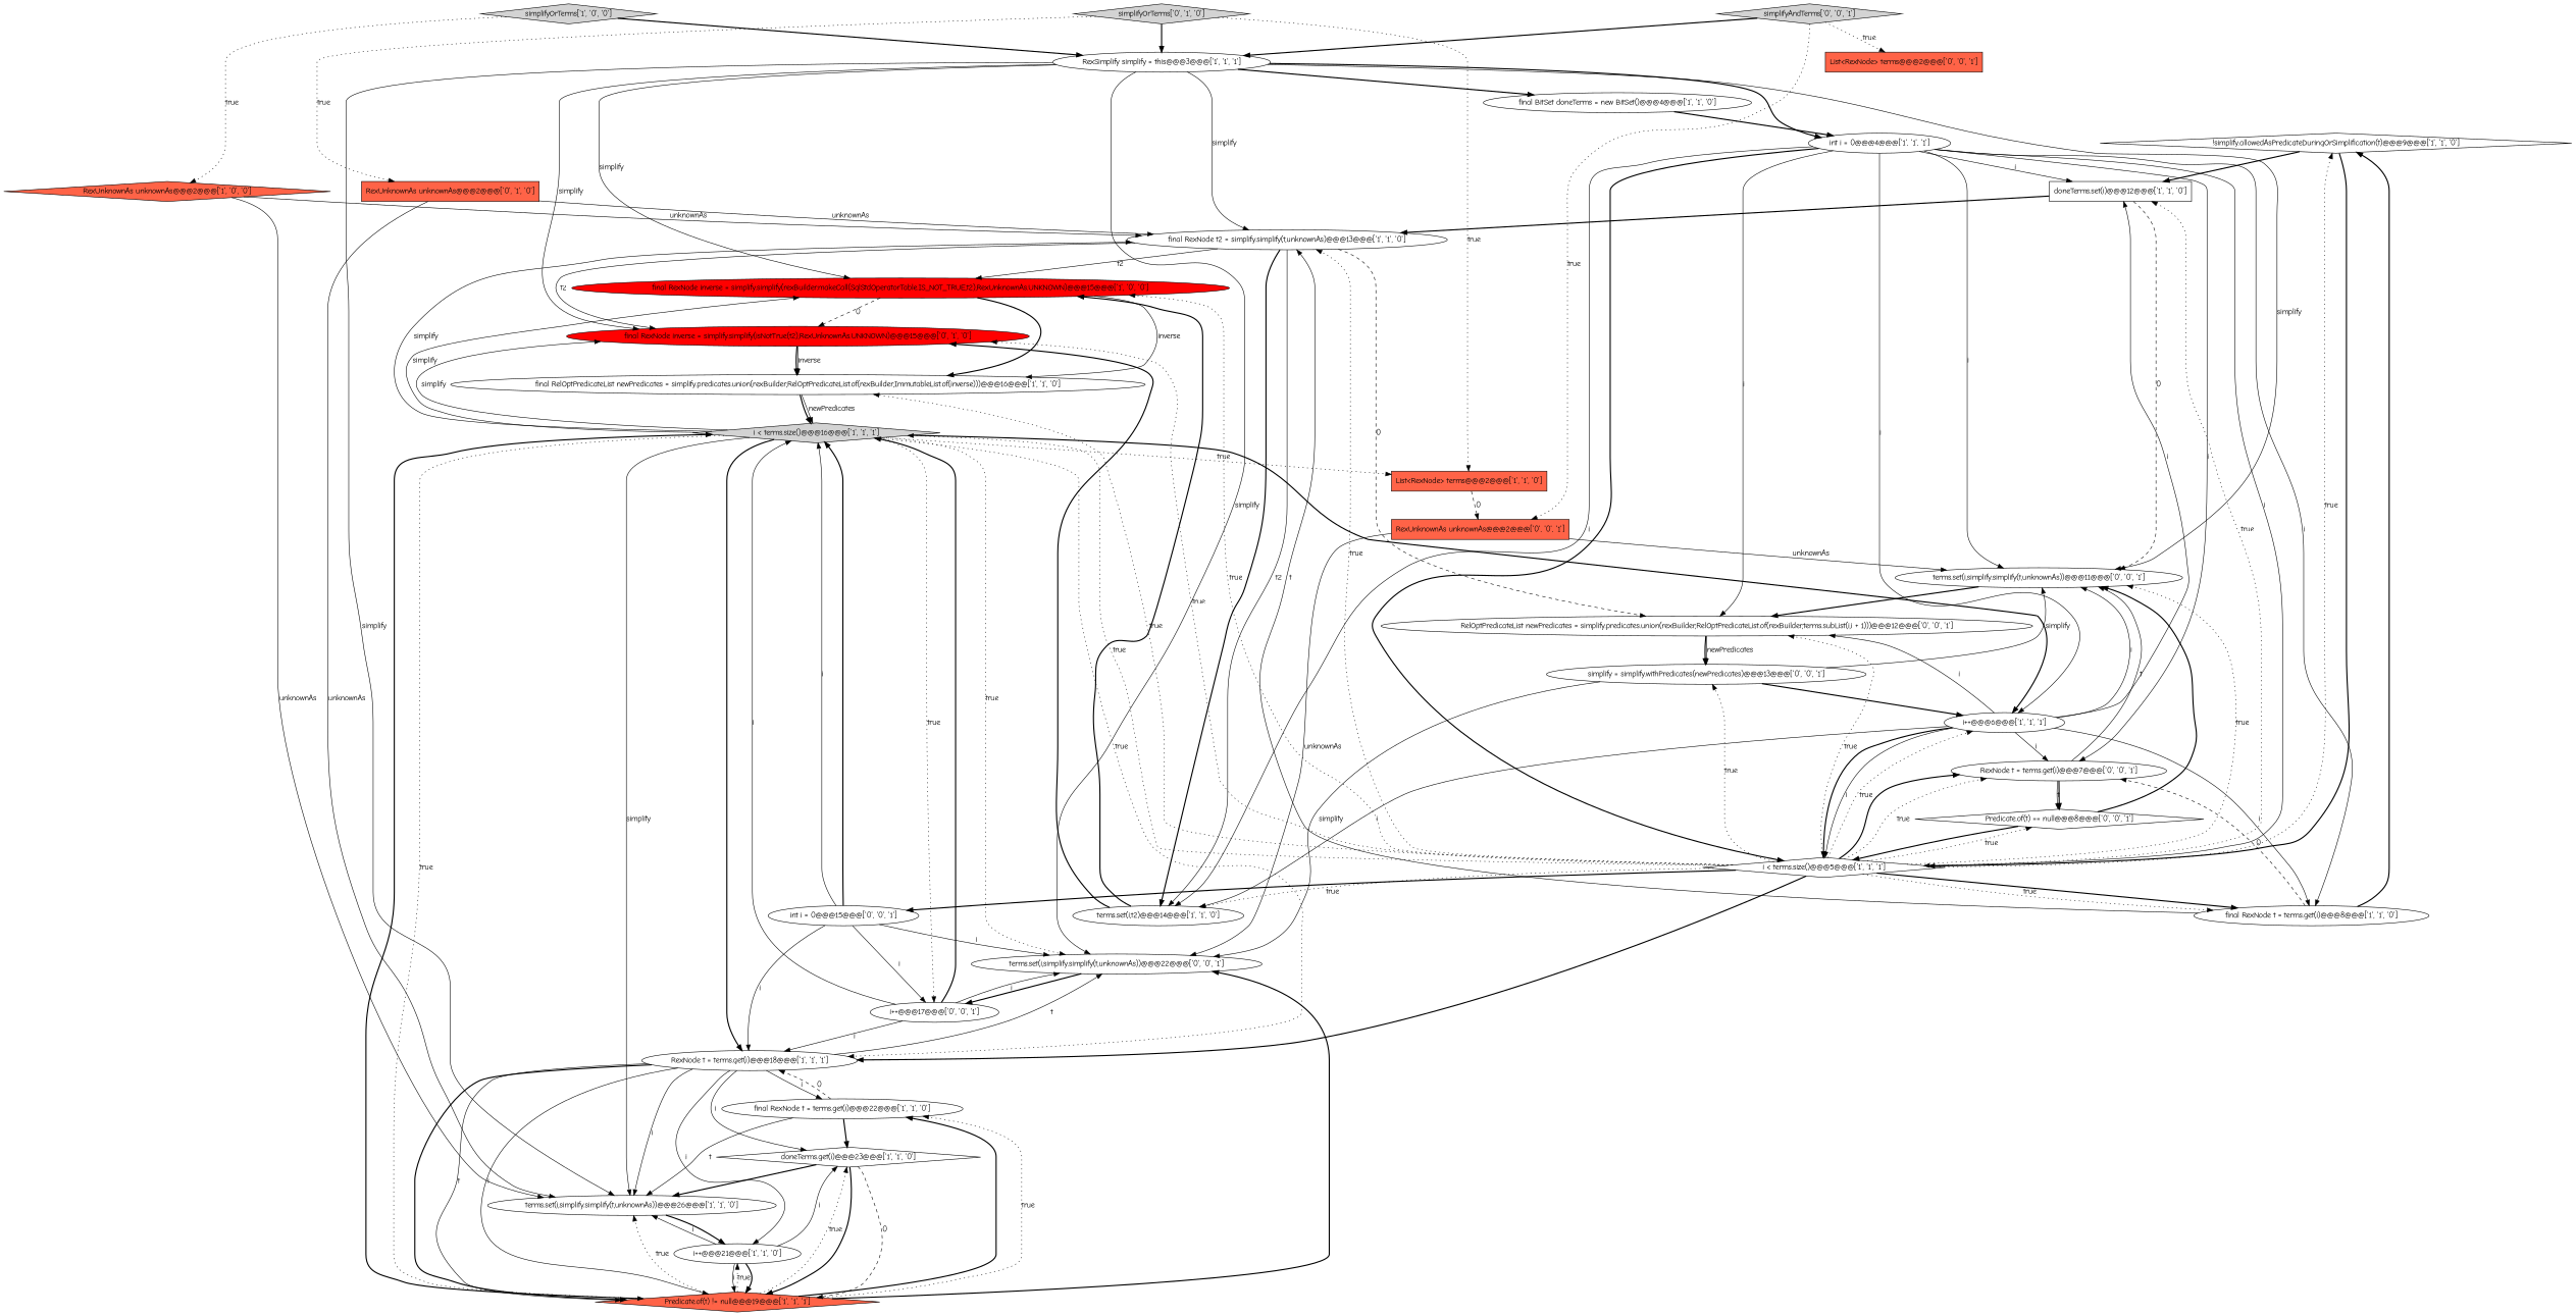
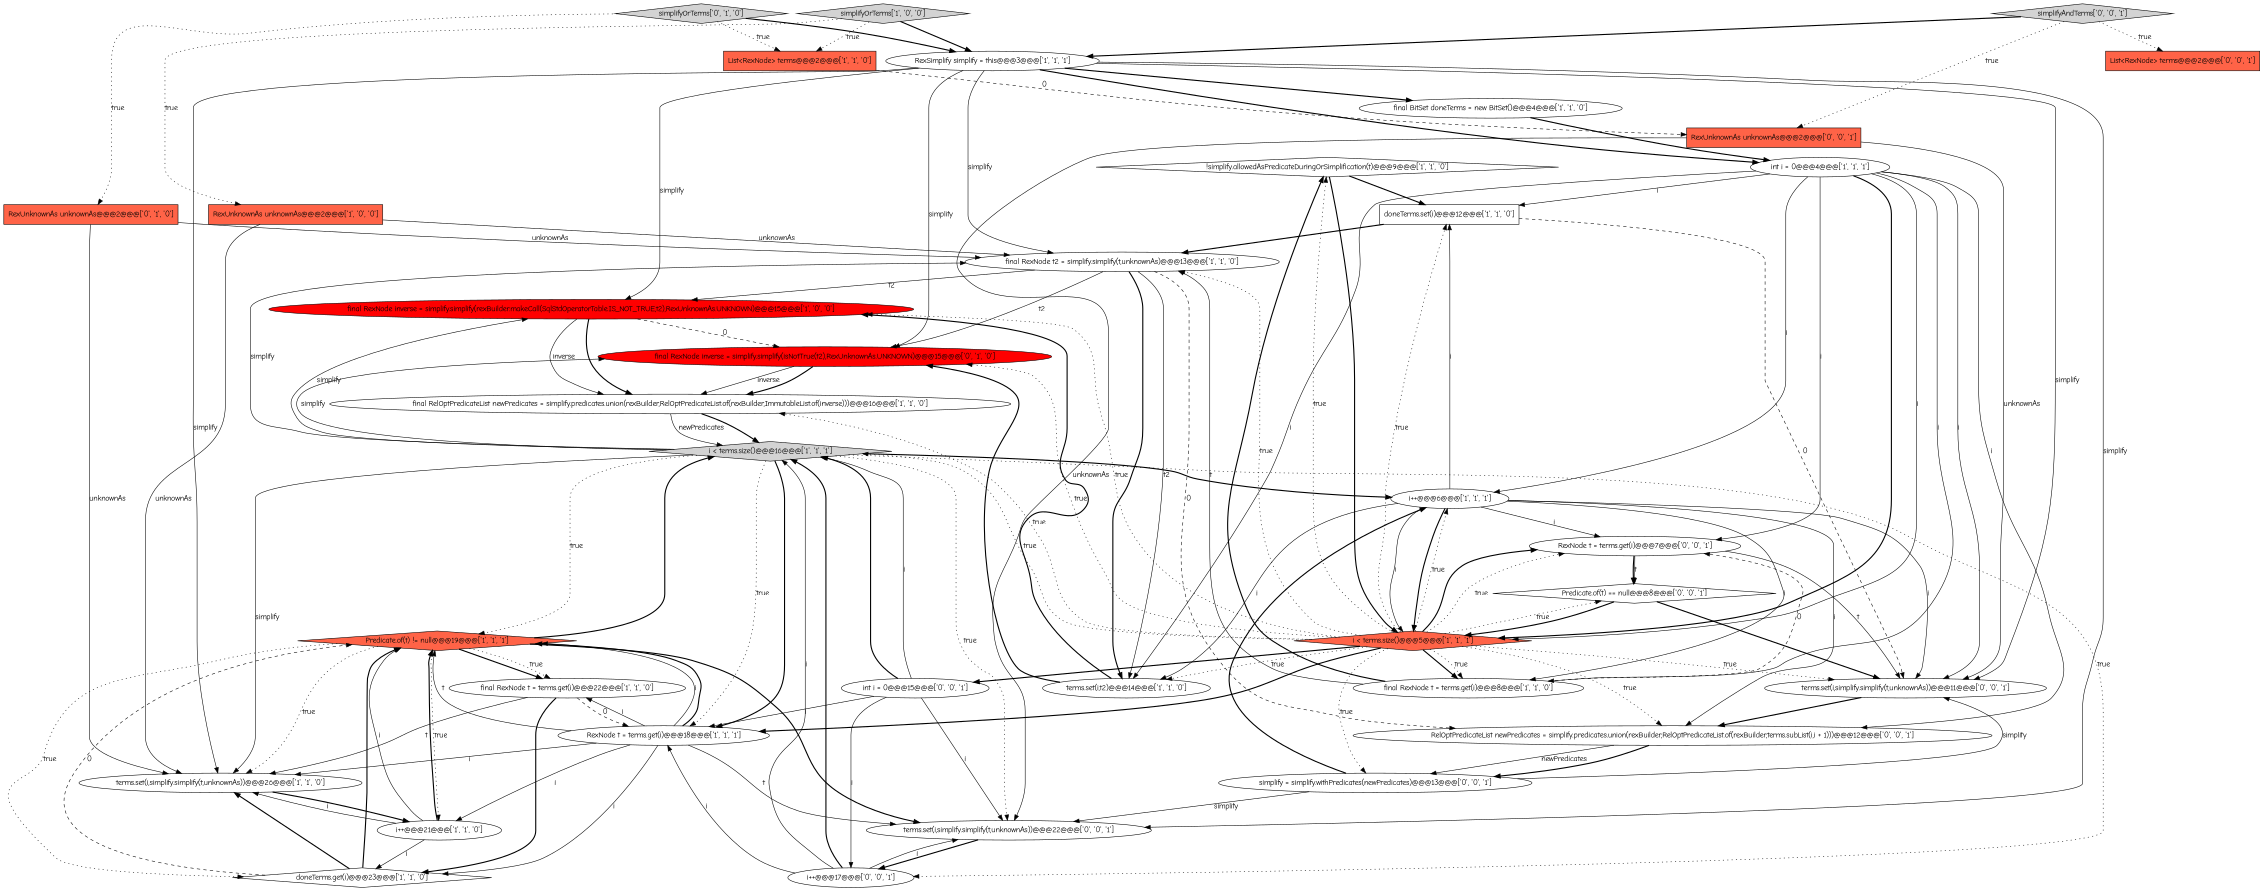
  digraph {
    fontname="Comic Neue"
    node [fillcolor=white fontname="Comic Neue" shape=ellipse style=filled]
    edge [fontname="Comic Neue" style=solid]
    n1 [label="!simplify.allowedAsPredicateDuringOrSimplification(t)@@@9@@@['1', '1', '0']" shape=diamond]
    n2 [label="doneTerms.set(i)@@@12@@@['1', '1', '0']" shape=box]
-   n3 [label="i < terms.size()@@@5@@@['1', '1', '1']" shape=diamond]
+   n3 [fillcolor=tomato label="i < terms.size()@@@5@@@['1', '1', '1']" shape=diamond]
    n4 [label="final RexNode t2 = simplify.simplify(t,unknownAs)@@@13@@@['1', '1', '0']"]
    n5 [label="terms.set(i,simplify.simplify(t,unknownAs))@@@11@@@['0', '0', '1']"]
    n6 [fillcolor=lightgray label="i < terms.size()@@@16@@@['1', '1', '1']" shape=diamond]
    n7 [label="RexNode t = terms.get(i)@@@18@@@['1', '1', '1']"]
    n8 [fillcolor=red label="final RexNode inverse = simplify.simplify(rexBuilder.makeCall(SqlStdOperatorTable.IS_NOT_TRUE,t2),RexUnknownAs.UNKNOWN)@@@15@@@['1', '0', '0']"]
    n9 [fillcolor=red label="final RexNode inverse = simplify.simplify(isNotTrue(t2),RexUnknownAs.UNKNOWN)@@@15@@@['0', '1', '0']"]
    n10 [label="i++@@@6@@@['1', '1', '1']"]
    n11 [label="RelOptPredicateList newPredicates = simplify.predicates.union(rexBuilder,RelOptPredicateList.of(rexBuilder,terms.subList(i,i + 1)))@@@12@@@['0', '0', '1']"]
    n12 [label="terms.set(i,t2)@@@14@@@['1', '1', '0']"]
    n13 [label="final RelOptPredicateList newPredicates = simplify.predicates.union(rexBuilder,RelOptPredicateList.of(rexBuilder,ImmutableList.of(inverse)))@@@16@@@['1', '1', '0']"]
    n14 [label="simplify = simplify.withPredicates(newPredicates)@@@13@@@['0', '0', '1']"]
    n15 [label="final RexNode t = terms.get(i)@@@8@@@['1', '1', '0']"]
    n16 [label="RexNode t = terms.get(i)@@@7@@@['0', '0', '1']"]
    n17 [label="Predicate.of(t) == null@@@8@@@['0', '0', '1']" shape=diamond]
    n18 [label="int i = 0@@@15@@@['0', '0', '1']"]
    n19 [label="terms.set(i,simplify.simplify(t,unknownAs))@@@22@@@['0', '0', '1']"]
    n20 [label="terms.set(i,simplify.simplify(t,unknownAs))@@@26@@@['1', '1', '0']"]
    n21 [label="i++@@@17@@@['0', '0', '1']"]
    n22 [fillcolor=tomato label="Predicate.of(t) != null@@@19@@@['1', '1', '1']" shape=diamond]
    n23 [label="doneTerms.get(i)@@@23@@@['1', '1', '0']" shape=diamond]
    n24 [label="i++@@@21@@@['1', '1', '0']"]
    n25 [label="final RexNode t = terms.get(i)@@@22@@@['1', '1', '0']"]
    n26 [label="RexSimplify simplify = this@@@3@@@['1', '1', '1']"]
    n27 [label="final BitSet doneTerms = new BitSet()@@@4@@@['1', '1', '0']"]
    n28 [label="int i = 0@@@4@@@['1', '1', '1']"]
    n29 [fillcolor=lightgray label="simplifyOrTerms['0', '1', '0']" shape=diamond]
    n30 [fillcolor=tomato label="List<RexNode> terms@@@2@@@['1', '1', '0']" shape=box]
    n31 [fillcolor=tomato label="RexUnknownAs unknownAs@@@2@@@['0', '1', '0']" shape=box]
    n32 [fillcolor=tomato label="RexUnknownAs unknownAs@@@2@@@['0', '0', '1']" shape=box]
    n33 [fillcolor=lightgray label="simplifyOrTerms['1', '0', '0']" shape=diamond]
-   n34 [fillcolor=tomato label="RexUnknownAs unknownAs@@@2@@@['1', '0', '0']" shape=diamond]
+   n34 [fillcolor=tomato label="RexUnknownAs unknownAs@@@2@@@['1', '0', '0']" shape=box]
    n35 [fillcolor=tomato label="List<RexNode> terms@@@2@@@['0', '0', '1']" shape=box]
    n36 [fillcolor=lightgray label="simplifyAndTerms['0', '0', '1']" shape=diamond]
    n1 -> n2 [style=bold]
    n1 -> n3 [style=bold]
    n2 -> n4 [style=bold]
    n2 -> n5 [label=0 style=dashed]
    n3 -> n1 [label=true style=dotted]
    n3 -> n2 [label=true style=dotted]
    n3 -> n4 [label=true style=dotted]
    n3 -> n5 [label=true style=dotted]
    n3 -> n6 [label=true style=dotted]
    n3 -> n7 [style=bold]
    n3 -> n8 [label=true style=dotted]
    n3 -> n9 [label=true style=dotted]
    n3 -> n10 [label=true style=dotted]
    n3 -> n11 [label=true style=dotted]
    n3 -> n12 [label=true style=dotted]
    n3 -> n13 [label=true style=dotted]
    n3 -> n14 [label=true style=dotted]
    n3 -> n15 [style=bold]
    n3 -> n15 [label=true style=dotted]
    n3 -> n16 [style=bold]
    n3 -> n16 [label=true style=dotted]
    n3 -> n17 [label=true style=dotted]
    n3 -> n18 [style=bold]
    n4 -> n8 [label=t2]
    n4 -> n9 [label=t2]
    n4 -> n11 [label=0 style=dashed]
    n4 -> n12 [style=bold]
    n4 -> n12 [label=t2]
    n5 -> n11 [style=bold]
    n6 -> n4 [label=simplify]
    n6 -> n7 [style=bold]
    n6 -> n7 [label=true style=dotted]
    n6 -> n8 [label=simplify]
    n6 -> n9 [label=simplify]
    n6 -> n10 [style=bold]
    n6 -> n19 [label=true style=dotted]
    n6 -> n20 [label=simplify]
    n6 -> n21 [label=true style=dotted]
    n6 -> n22 [label=true style=dotted]
    n7 -> n19 [label=t]
    n7 -> n20 [label=i]
    n7 -> n22 [label=t]
    n7 -> n22 [label=i]
    n7 -> n22 [style=bold]
    n7 -> n23 [label=i]
    n7 -> n24 [label=i]
    n7 -> n25 [label=i]
    n8 -> n9 [label=0 style=dashed]
    n8 -> n13 [label=inverse]
    n8 -> n13 [style=bold]
    n9 -> n13 [label=inverse]
    n9 -> n13 [style=bold]
    n10 -> n2 [label=i]
    n10 -> n3 [label=i]
    n10 -> n3 [style=bold]
    n10 -> n5 [label=i]
    n10 -> n11 [label=i]
    n10 -> n12 [label=i]
    n10 -> n15 [label=i]
    n10 -> n16 [label=i]
    n11 -> n14 [label=newPredicates]
    n11 -> n14 [style=bold]
    n12 -> n8 [style=bold]
    n12 -> n9 [style=bold]
    n13 -> n6 [style=bold]
    n13 -> n6 [label=newPredicates]
    n14 -> n5 [label=simplify]
    n14 -> n10 [style=bold]
    n14 -> n19 [label=simplify]
    n15 -> n1 [style=bold]
    n15 -> n4 [label=t]
    n15 -> n16 [label=0 style=dashed]
    n16 -> n5 [label=t]
    n16 -> n17 [style=bold]
    n16 -> n17 [label=t]
    n17 -> n3 [style=bold]
    n17 -> n5 [style=bold]
    n18 -> n6 [style=bold]
    n18 -> n6 [label=i]
    n18 -> n7 [label=i]
    n18 -> n19 [label=i]
    n18 -> n21 [label=i]
    n19 -> n21 [style=bold]
    n20 -> n24 [style=bold]
    n21 -> n6 [label=i]
    n21 -> n6 [style=bold]
    n21 -> n7 [label=i]
    n21 -> n19 [label=i]
    n22 -> n6 [style=bold]
    n22 -> n19 [style=bold]
    n22 -> n20 [label=true style=dotted]
    n22 -> n23 [label=true style=dotted]
    n22 -> n24 [label=true style=dotted]
    n22 -> n25 [style=bold]
    n22 -> n25 [label=true style=dotted]
    n23 -> n20 [style=bold]
    n23 -> n22 [label=0 style=dashed]
    n23 -> n22 [style=bold]
    n24 -> n20 [label=i]
    n24 -> n22 [label=i]
    n24 -> n22 [style=bold]
    n24 -> n23 [label=i]
    n25 -> n7 [label=0 style=dashed]
    n25 -> n20 [label=t]
    n25 -> n23 [style=bold]
    n26 -> n4 [label=simplify]
    n26 -> n5 [label=simplify]
    n26 -> n8 [label=simplify]
    n26 -> n9 [label=simplify]
    n26 -> n19 [label=simplify]
    n26 -> n20 [label=simplify]
    n26 -> n27 [style=bold]
    n26 -> n28 [style=bold]
    n27 -> n28 [style=bold]
    n28 -> n2 [label=i]
    n28 -> n3 [style=bold]
    n28 -> n3 [label=i]
    n28 -> n5 [label=i]
    n28 -> n10 [label=i]
    n28 -> n11 [label=i]
    n28 -> n12 [label=i]
    n28 -> n15 [label=i]
    n28 -> n16 [label=i]
    n29 -> n26 [style=bold]
    n29 -> n30 [label=true style=dotted]
    n29 -> n31 [label=true style=dotted]
    n30 -> n32 [label=0 style=dashed]
    n31 -> n4 [label=unknownAs]
    n31 -> n20 [label=unknownAs]
    n32 -> n5 [label=unknownAs]
    n32 -> n19 [label=unknownAs]
    n33 -> n26 [style=bold]
-   n6 -> n30 [label=true style=dotted]
+   n33 -> n30 [label=true style=dotted]
    n33 -> n34 [label=true style=dotted]
    n34 -> n4 [label=unknownAs]
    n34 -> n20 [label=unknownAs]
    n36 -> n26 [style=bold]
    n36 -> n32 [label=true style=dotted]
    n36 -> n35 [label=true style=dotted]
  }
